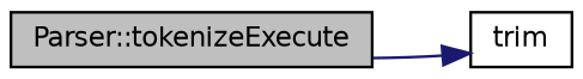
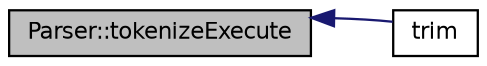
  digraph {
    rankdir=LR
    node [color=black fontname=Helvetica fontsize=10 shape=record style=filled]
    n1 [fillcolor=grey75 fontcolor=black height=0.2 label="Parser::tokenizeExecute" width=0.4]
    n2 [fillcolor=white height=0.2 label=trim width=0.4]
-   n1 -> n2 [color=midnightblue fontname=Helvetica fontsize=10 labelfontname=Helvetica labelfontsize=10 style=solid]
+   n2 -> n1 [color=midnightblue fontname=Helvetica fontsize=10 labelfontname=Helvetica labelfontsize=10 style=solid]
  }
